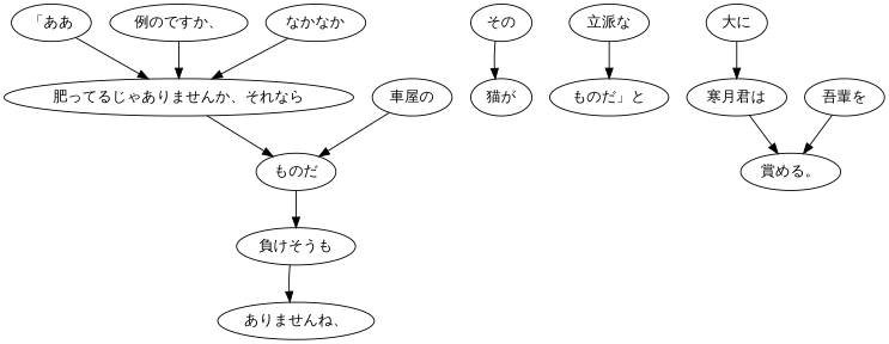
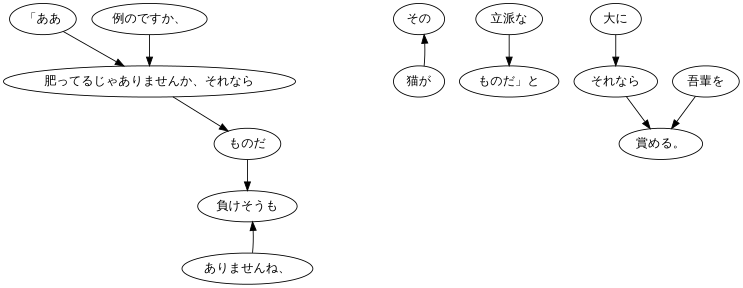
  digraph {
    fontname="Roboto Mono"
    node [fontname="Roboto Mono"]
    edge [fontname="Roboto Mono"]
    n1 [label="「ああ"]
    n2 [label="肥ってるじゃありませんか、それなら"]
    n3 [label="例のですか、"]
    n4 [label="その"]
    n5 [label="猫が"]
    n6 [label="ものだ"]
-   n7 [label="なかなか"]
    n8 [label="負けそうも"]
-   n9 [label="車屋の"]
    n10 [label="ありませんね、"]
    n11 [label="ものだ」と"]
    n12 [label="立派な"]
    n13 [label="賞める。"]
-   n14 [label="寒月君は"]
+   n14 [label="それなら"]
    n15 [label="大に"]
    n16 [label="吾輩を"]
    n1 -> n2
    n2 -> n6
    n3 -> n2
-   n4 -> n5
+   n5 -> n4
    n6 -> n8
-   n7 -> n2
-   n8 -> n10
-   n9 -> n6
+   n10 -> n8
    n12 -> n11
    n14 -> n13
    n15 -> n14
    n16 -> n13
  }
